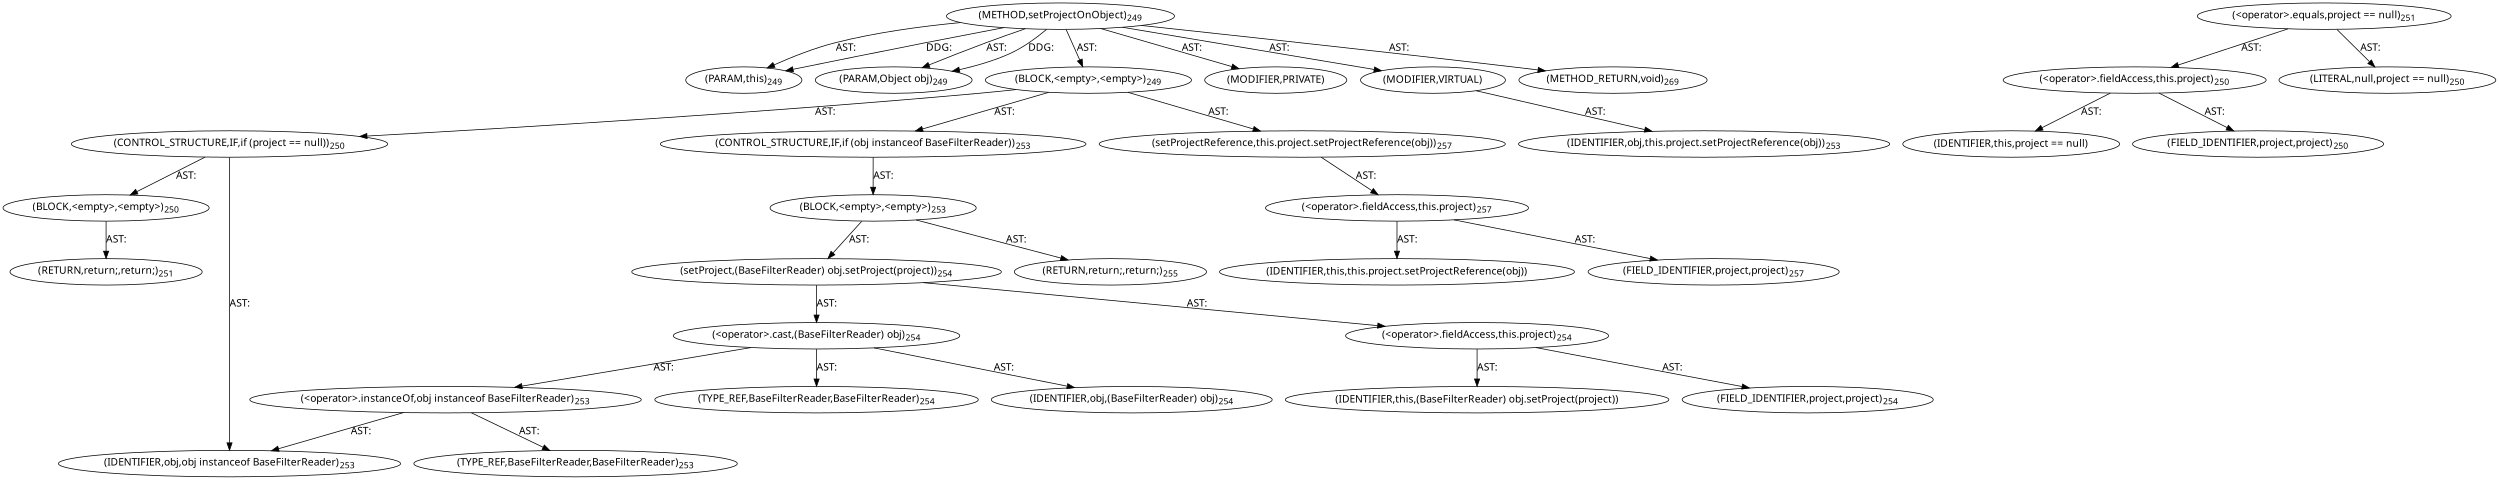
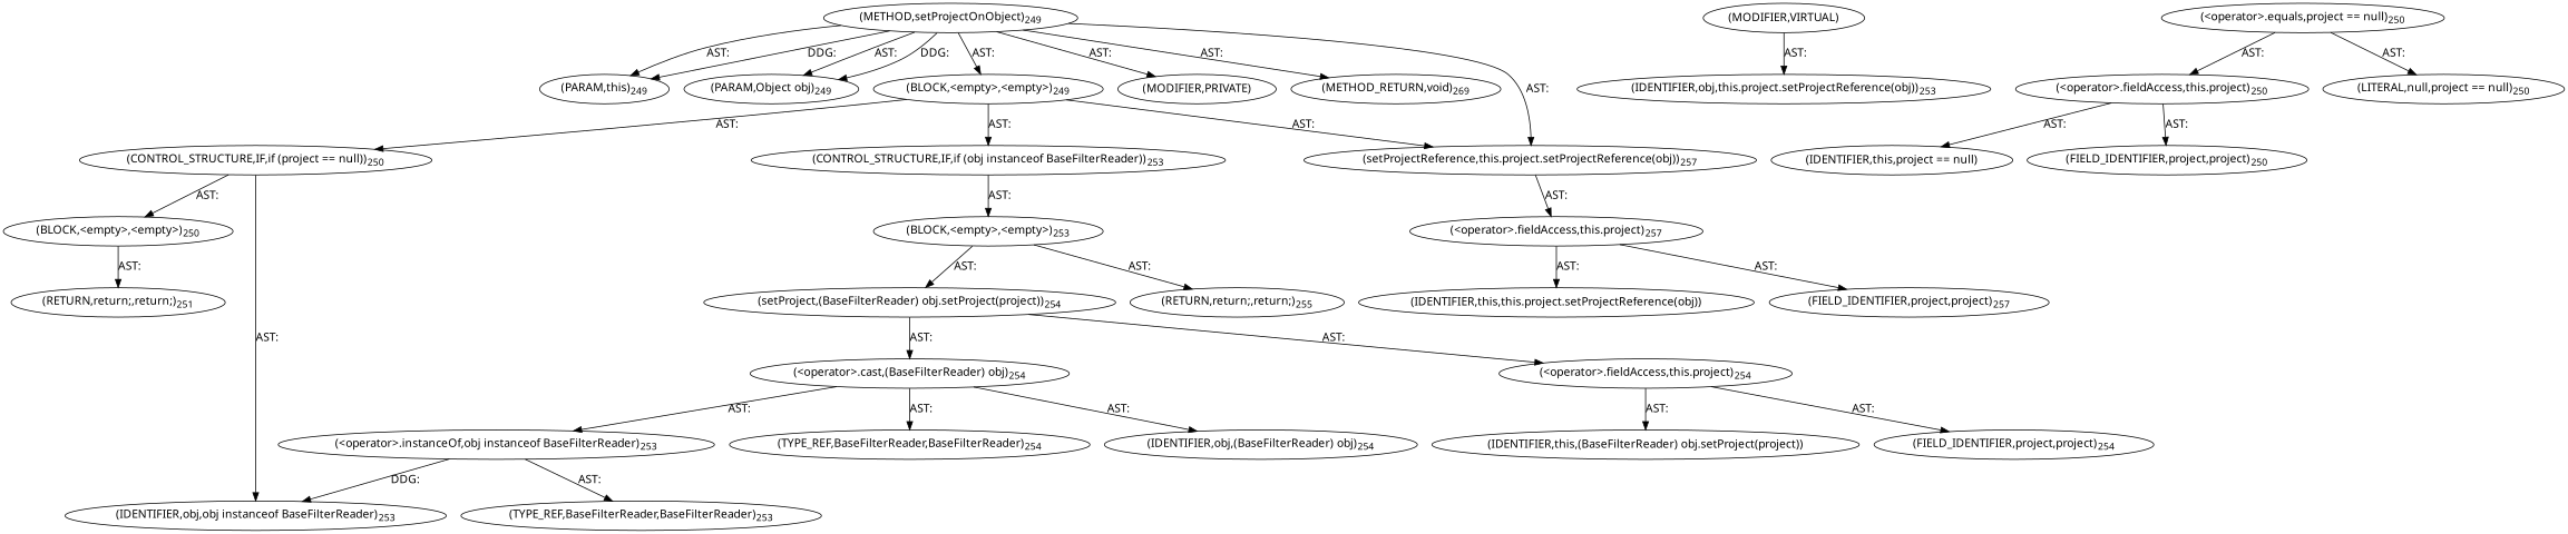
  digraph {
    fontname="Noto Sans"
    node [fontname="Noto Sans"]
    edge [fontname="Noto Sans"]
    n1 [label=<(METHOD,setProjectOnObject)<SUB>249</SUB>>]
    n2 [label=<(PARAM,this)<SUB>249</SUB>>]
    n3 [label=<(PARAM,Object obj)<SUB>249</SUB>>]
    n4 [label=<(BLOCK,&lt;empty&gt;,&lt;empty&gt;)<SUB>249</SUB>>]
    n5 [label=<(MODIFIER,PRIVATE)>]
    n6 [label=<(MODIFIER,VIRTUAL)>]
    n7 [label=<(METHOD_RETURN,void)<SUB>269</SUB>>]
    n8 [label=<(CONTROL_STRUCTURE,IF,if (project == null))<SUB>250</SUB>>]
    n9 [label=<(CONTROL_STRUCTURE,IF,if (obj instanceof BaseFilterReader))<SUB>253</SUB>>]
    n10 [label=<(setProjectReference,this.project.setProjectReference(obj))<SUB>257</SUB>>]
    n11 [label=<(IDENTIFIER,obj,this.project.setProjectReference(obj))<SUB>253</SUB>>]
    n12 [label=<(BLOCK,&lt;empty&gt;,&lt;empty&gt;)<SUB>250</SUB>>]
    n13 [label=<(IDENTIFIER,obj,obj instanceof BaseFilterReader)<SUB>253</SUB>>]
    n14 [label=<(BLOCK,&lt;empty&gt;,&lt;empty&gt;)<SUB>253</SUB>>]
    n15 [label=<(&lt;operator&gt;.fieldAccess,this.project)<SUB>257</SUB>>]
-   n16 [label=<(&lt;operator&gt;.equals,project == null)<SUB>251</SUB>>]
+   n16 [label=<(&lt;operator&gt;.equals,project == null)<SUB>250</SUB>>]
    n17 [label=<(&lt;operator&gt;.fieldAccess,this.project)<SUB>250</SUB>>]
    n18 [label=<(LITERAL,null,project == null)<SUB>250</SUB>>]
    n19 [label=<(RETURN,return;,return;)<SUB>251</SUB>>]
    n20 [label=<(IDENTIFIER,this,project == null)>]
    n21 [label=<(FIELD_IDENTIFIER,project,project)<SUB>250</SUB>>]
    n22 [label=<(&lt;operator&gt;.instanceOf,obj instanceof BaseFilterReader)<SUB>253</SUB>>]
    n23 [label=<(TYPE_REF,BaseFilterReader,BaseFilterReader)<SUB>253</SUB>>]
    n24 [label=<(setProject,(BaseFilterReader) obj.setProject(project))<SUB>254</SUB>>]
    n25 [label=<(RETURN,return;,return;)<SUB>255</SUB>>]
    n26 [label=<(&lt;operator&gt;.cast,(BaseFilterReader) obj)<SUB>254</SUB>>]
    n27 [label=<(&lt;operator&gt;.fieldAccess,this.project)<SUB>254</SUB>>]
    n28 [label=<(TYPE_REF,BaseFilterReader,BaseFilterReader)<SUB>254</SUB>>]
    n29 [label=<(IDENTIFIER,obj,(BaseFilterReader) obj)<SUB>254</SUB>>]
    n30 [label=<(IDENTIFIER,this,(BaseFilterReader) obj.setProject(project))>]
    n31 [label=<(FIELD_IDENTIFIER,project,project)<SUB>254</SUB>>]
    n32 [label=<(IDENTIFIER,this,this.project.setProjectReference(obj))>]
    n33 [label=<(FIELD_IDENTIFIER,project,project)<SUB>257</SUB>>]
    n1 -> n2 [label="AST: "]
    n1 -> n2 [label="DDG: "]
    n1 -> n3 [label="AST: "]
    n1 -> n3 [label="DDG: "]
    n1 -> n4 [label="AST: "]
    n1 -> n5 [label="AST: "]
-   n1 -> n6 [label="AST: "]
+   n1 -> n10 [label="AST: "]
    n1 -> n7 [label="AST: "]
    n4 -> n8 [label="AST: "]
    n4 -> n9 [label="AST: "]
    n4 -> n10 [label="AST: "]
    n6 -> n11 [label="AST: "]
    n8 -> n12 [label="AST: "]
    n8 -> n13 [label="AST: "]
    n9 -> n14 [label="AST: "]
    n10 -> n15 [label="AST: "]
    n12 -> n19 [label="AST: "]
    n14 -> n24 [label="AST: "]
    n14 -> n25 [label="AST: "]
    n15 -> n32 [label="AST: "]
    n15 -> n33 [label="AST: "]
    n16 -> n17 [label="AST: "]
    n16 -> n18 [label="AST: "]
    n17 -> n20 [label="AST: "]
    n17 -> n21 [label="AST: "]
-   n22 -> n13 [label="AST: "]
+   n22 -> n13 [label="DDG: "]
    n22 -> n23 [label="AST: "]
    n24 -> n26 [label="AST: "]
    n24 -> n27 [label="AST: "]
    n26 -> n22 [label="AST: "]
    n26 -> n28 [label="AST: "]
    n26 -> n29 [label="AST: "]
    n27 -> n30 [label="AST: "]
    n27 -> n31 [label="AST: "]
  }
